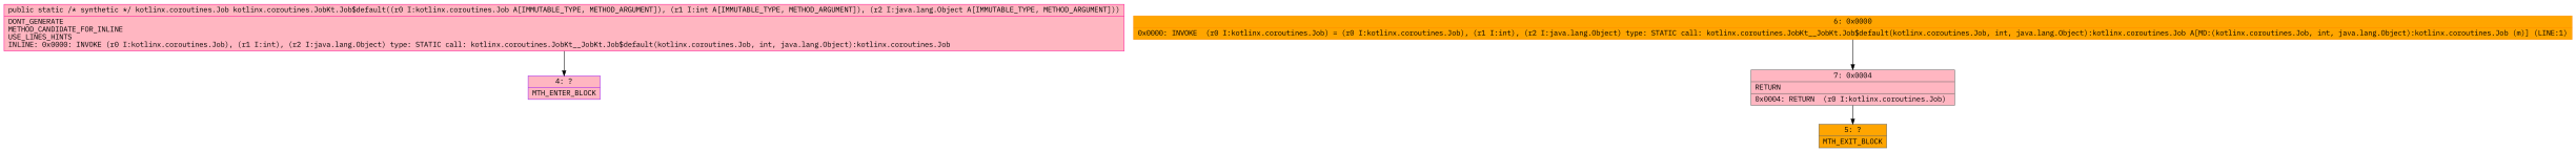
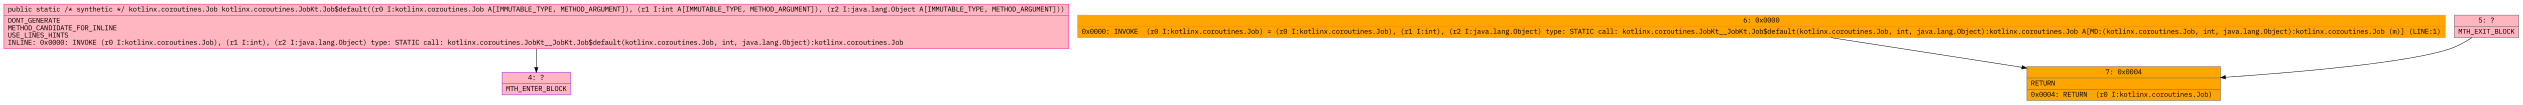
  digraph {
    fontname="IBM Plex Mono"
    node [color=gray40 fillcolor=lightpink fontname="IBM Plex Mono" shape=record style=filled]
    edge [fontname="IBM Plex Mono"]
    n1 [color=purple label="{4\:\ ?|MTH_ENTER_BLOCK\l}"]
    n2 [color=darkorange fillcolor=orange label="{6\:\ 0x0000|0x0000: INVOKE  (r0 I:kotlinx.coroutines.Job) = (r0 I:kotlinx.coroutines.Job), (r1 I:int), (r2 I:java.lang.Object) type: STATIC call: kotlinx.coroutines.JobKt__JobKt.Job$default(kotlinx.coroutines.Job, int, java.lang.Object):kotlinx.coroutines.Job A[MD:(kotlinx.coroutines.Job, int, java.lang.Object):kotlinx.coroutines.Job (m)] (LINE:1)\l}"]
-   n3 [label="{7\:\ 0x0004|RETURN\l|0x0004: RETURN  (r0 I:kotlinx.coroutines.Job) \l}"]
-   n4 [fillcolor=orange label="{5\:\ ?|MTH_EXIT_BLOCK\l}"]
+   n3 [fillcolor=orange label="{7\:\ 0x0004|RETURN\l|0x0004: RETURN  (r0 I:kotlinx.coroutines.Job) \l}"]
+   n4 [label="{5\:\ ?|MTH_EXIT_BLOCK\l}"]
    n5 [color=deeppink label="{public static \/* synthetic *\/ kotlinx.coroutines.Job kotlinx.coroutines.JobKt.Job$default((r0 I:kotlinx.coroutines.Job A[IMMUTABLE_TYPE, METHOD_ARGUMENT]), (r1 I:int A[IMMUTABLE_TYPE, METHOD_ARGUMENT]), (r2 I:java.lang.Object A[IMMUTABLE_TYPE, METHOD_ARGUMENT]))  | DONT_GENERATE\lMETHOD_CANDIDATE_FOR_INLINE\lUSE_LINES_HINTS\lINLINE: 0x0000: INVOKE  (r0 I:kotlinx.coroutines.Job), (r1 I:int), (r2 I:java.lang.Object) type: STATIC call: kotlinx.coroutines.JobKt__JobKt.Job$default(kotlinx.coroutines.Job, int, java.lang.Object):kotlinx.coroutines.Job\l}"]
    n2 -> n3
-   n3 -> n4
+   n4 -> n3
    n5 -> n1
  }
